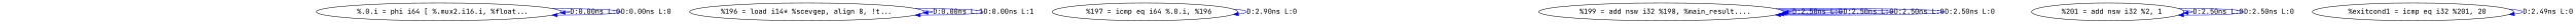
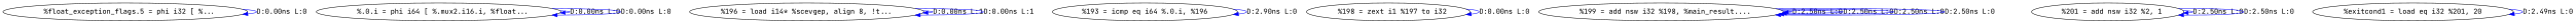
  digraph {
    fontname="JetBrains Mono"
    node [fontname="JetBrains Mono"]
    edge [color=blue fontname="JetBrains Mono"]
+   n1 [label="  %float_exception_flags.5 = phi i32 [ %..."]
    n2 [label="  %.0.i = phi i64 [ %.mux2.i16.i, %float..."]
    n3 [label="%196 = load i14* %scevgep, align 8, !t..."]
-   n4 [label="  %197 = icmp eq i64 %.0.i, %196"]
+   n4 [label="%193 = icmp eq i64 %.0.i, %196"]
+   n5 [label="  %198 = zext i1 %197 to i32"]
    n6 [label="  %199 = add nsw i32 %198, %main_result...."]
    n7 [label="  %201 = add nsw i32 %2, 1"]
-   n8 [label="  %exitcond1 = icmp eq i32 %201, 20"]
+   n8 [label="%exitcond1 = load eq i32 %201, 20"]
+   n1 -> n1 [label="D:0.00ns L:0"]
    n2 -> n2 [label="D:0.00ns L:0"]
    n2 -> n2 [label="D:0.00ns L:0"]
    n3 -> n3 [label="D:0.00ns L:1"]
    n3 -> n3 [label="D:0.00ns L:1"]
    n4 -> n4 [label="D:2.90ns L:0"]
+   n5 -> n5 [label="D:0.00ns L:0"]
    n6 -> n6 [label="D:2.50ns L:0"]
    n6 -> n6 [label="D:2.50ns L:0"]
    n6 -> n6 [label="D:2.50ns L:0"]
    n6 -> n6 [label="D:2.50ns L:0"]
    n7 -> n7 [label="D:2.50ns L:0"]
    n7 -> n7 [label="D:2.50ns L:0"]
    n8 -> n8 [label="D:2.49ns L:0"]
  }
